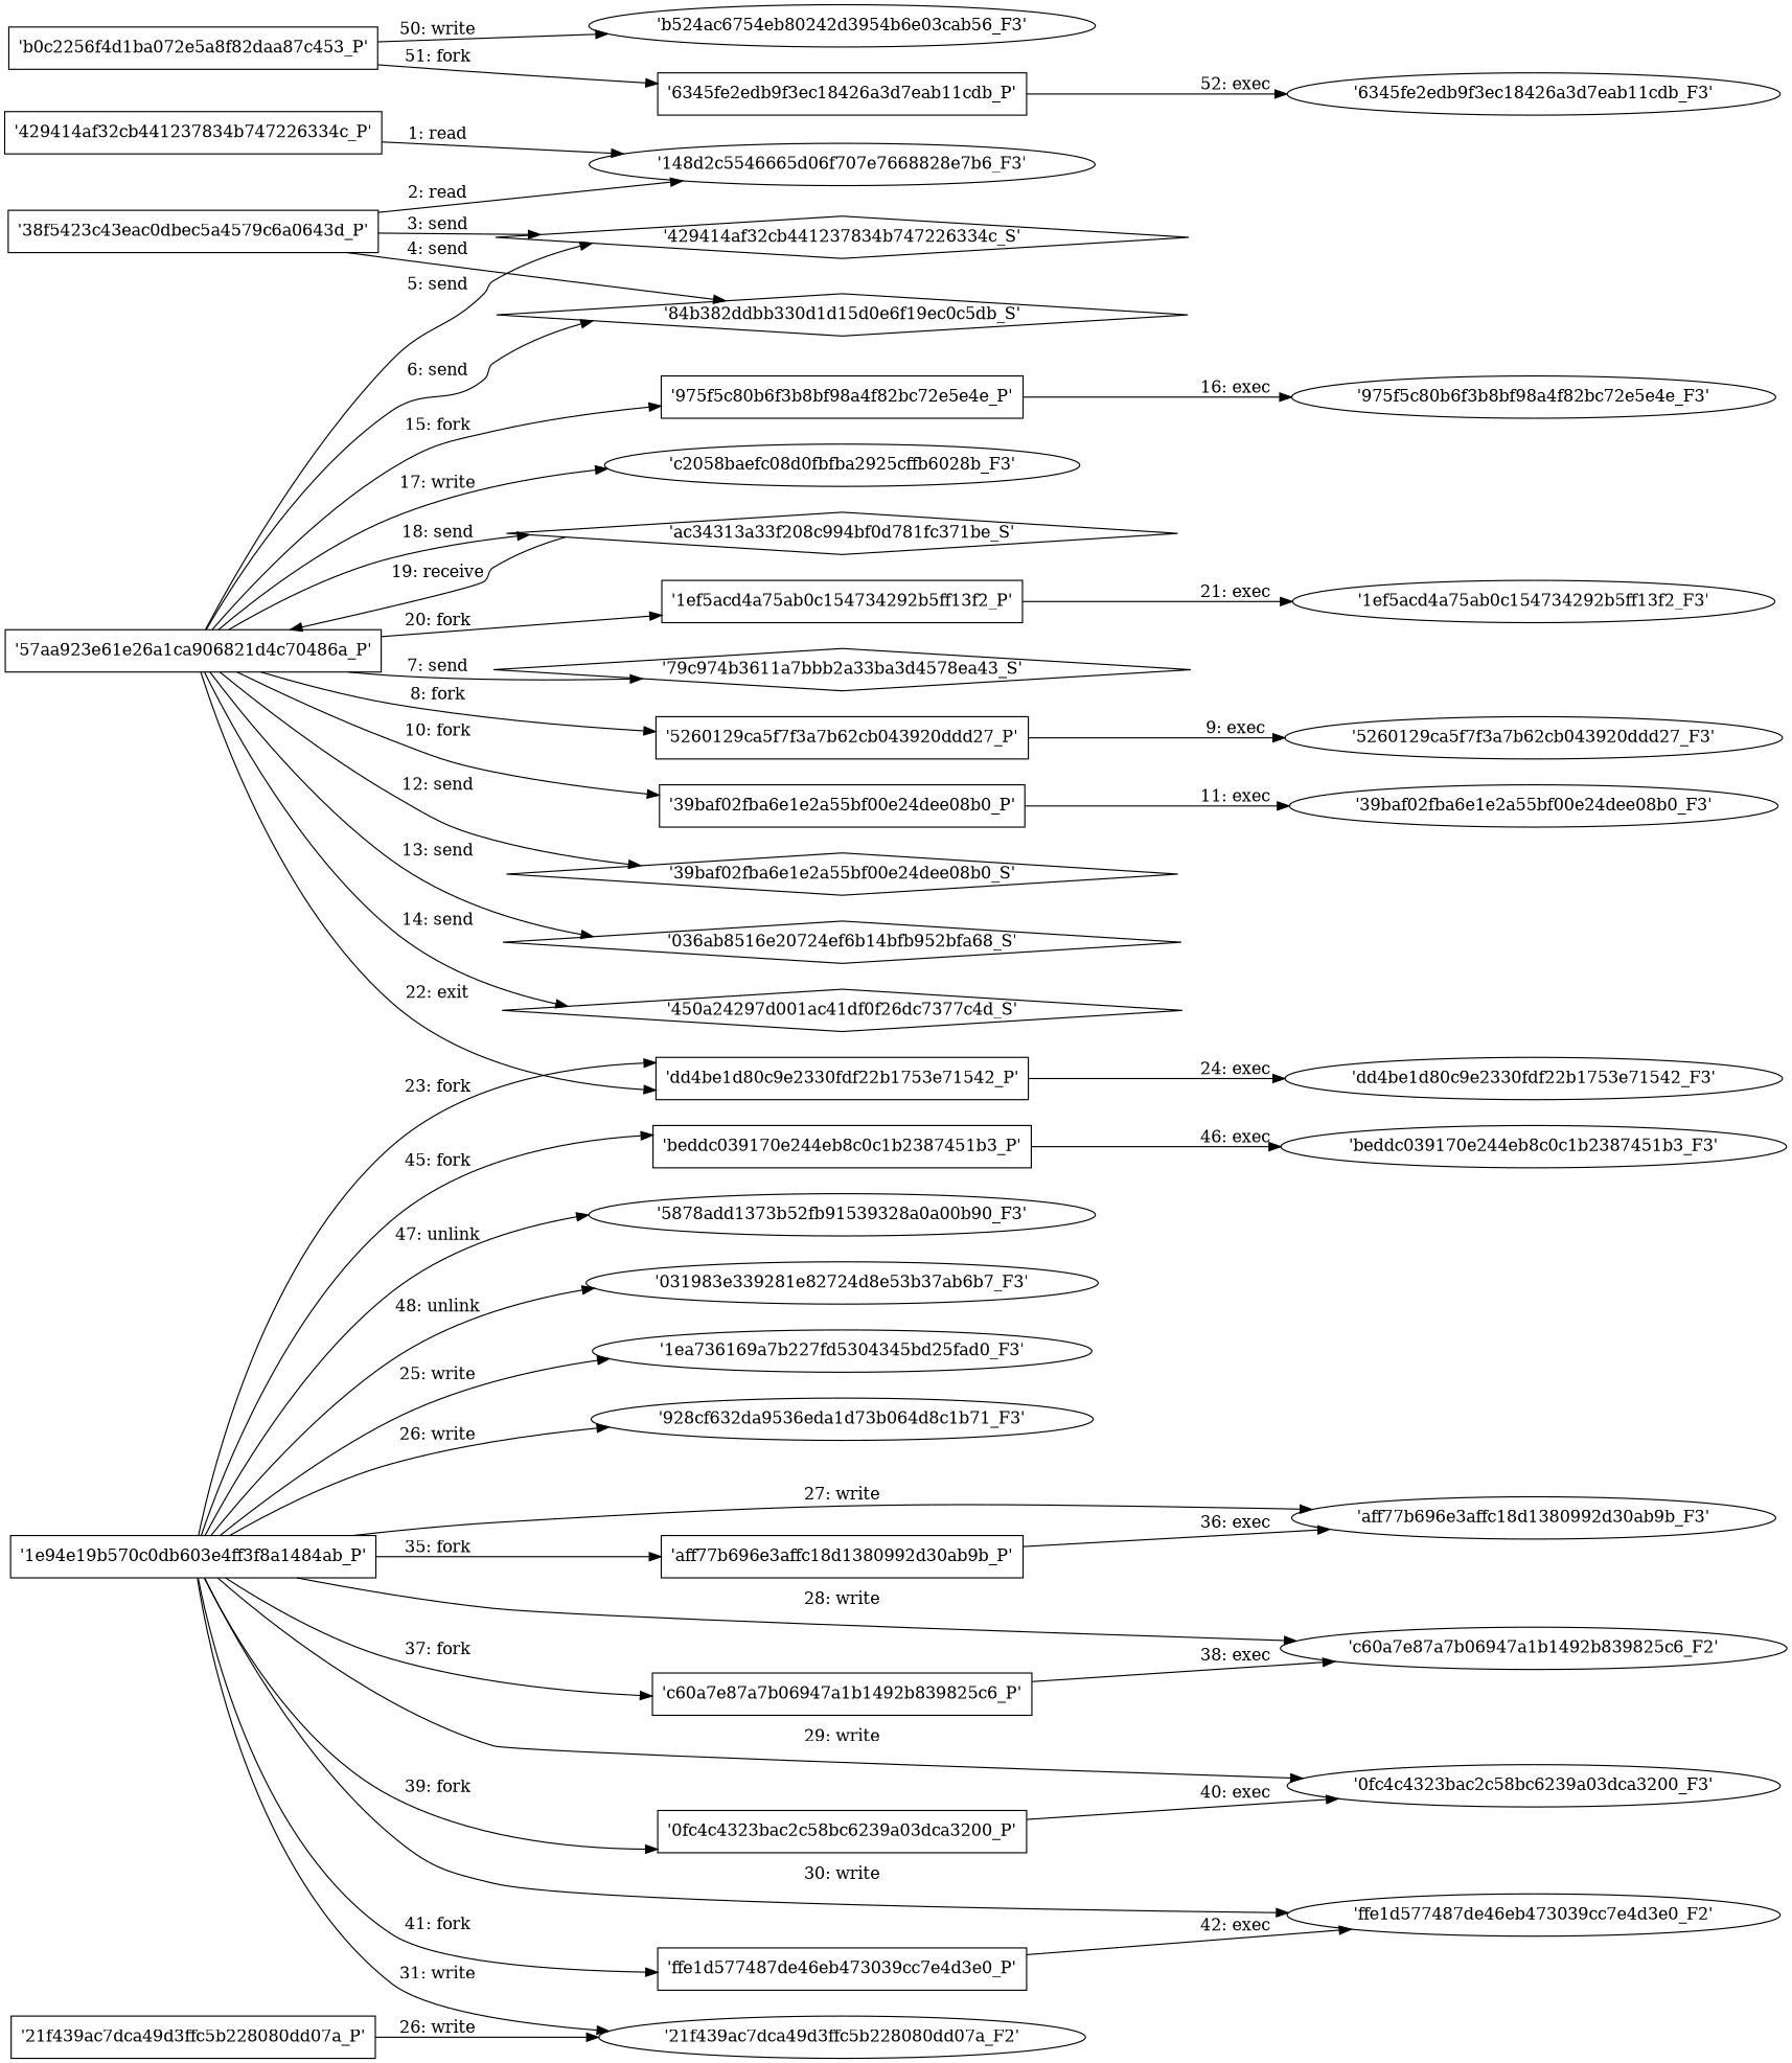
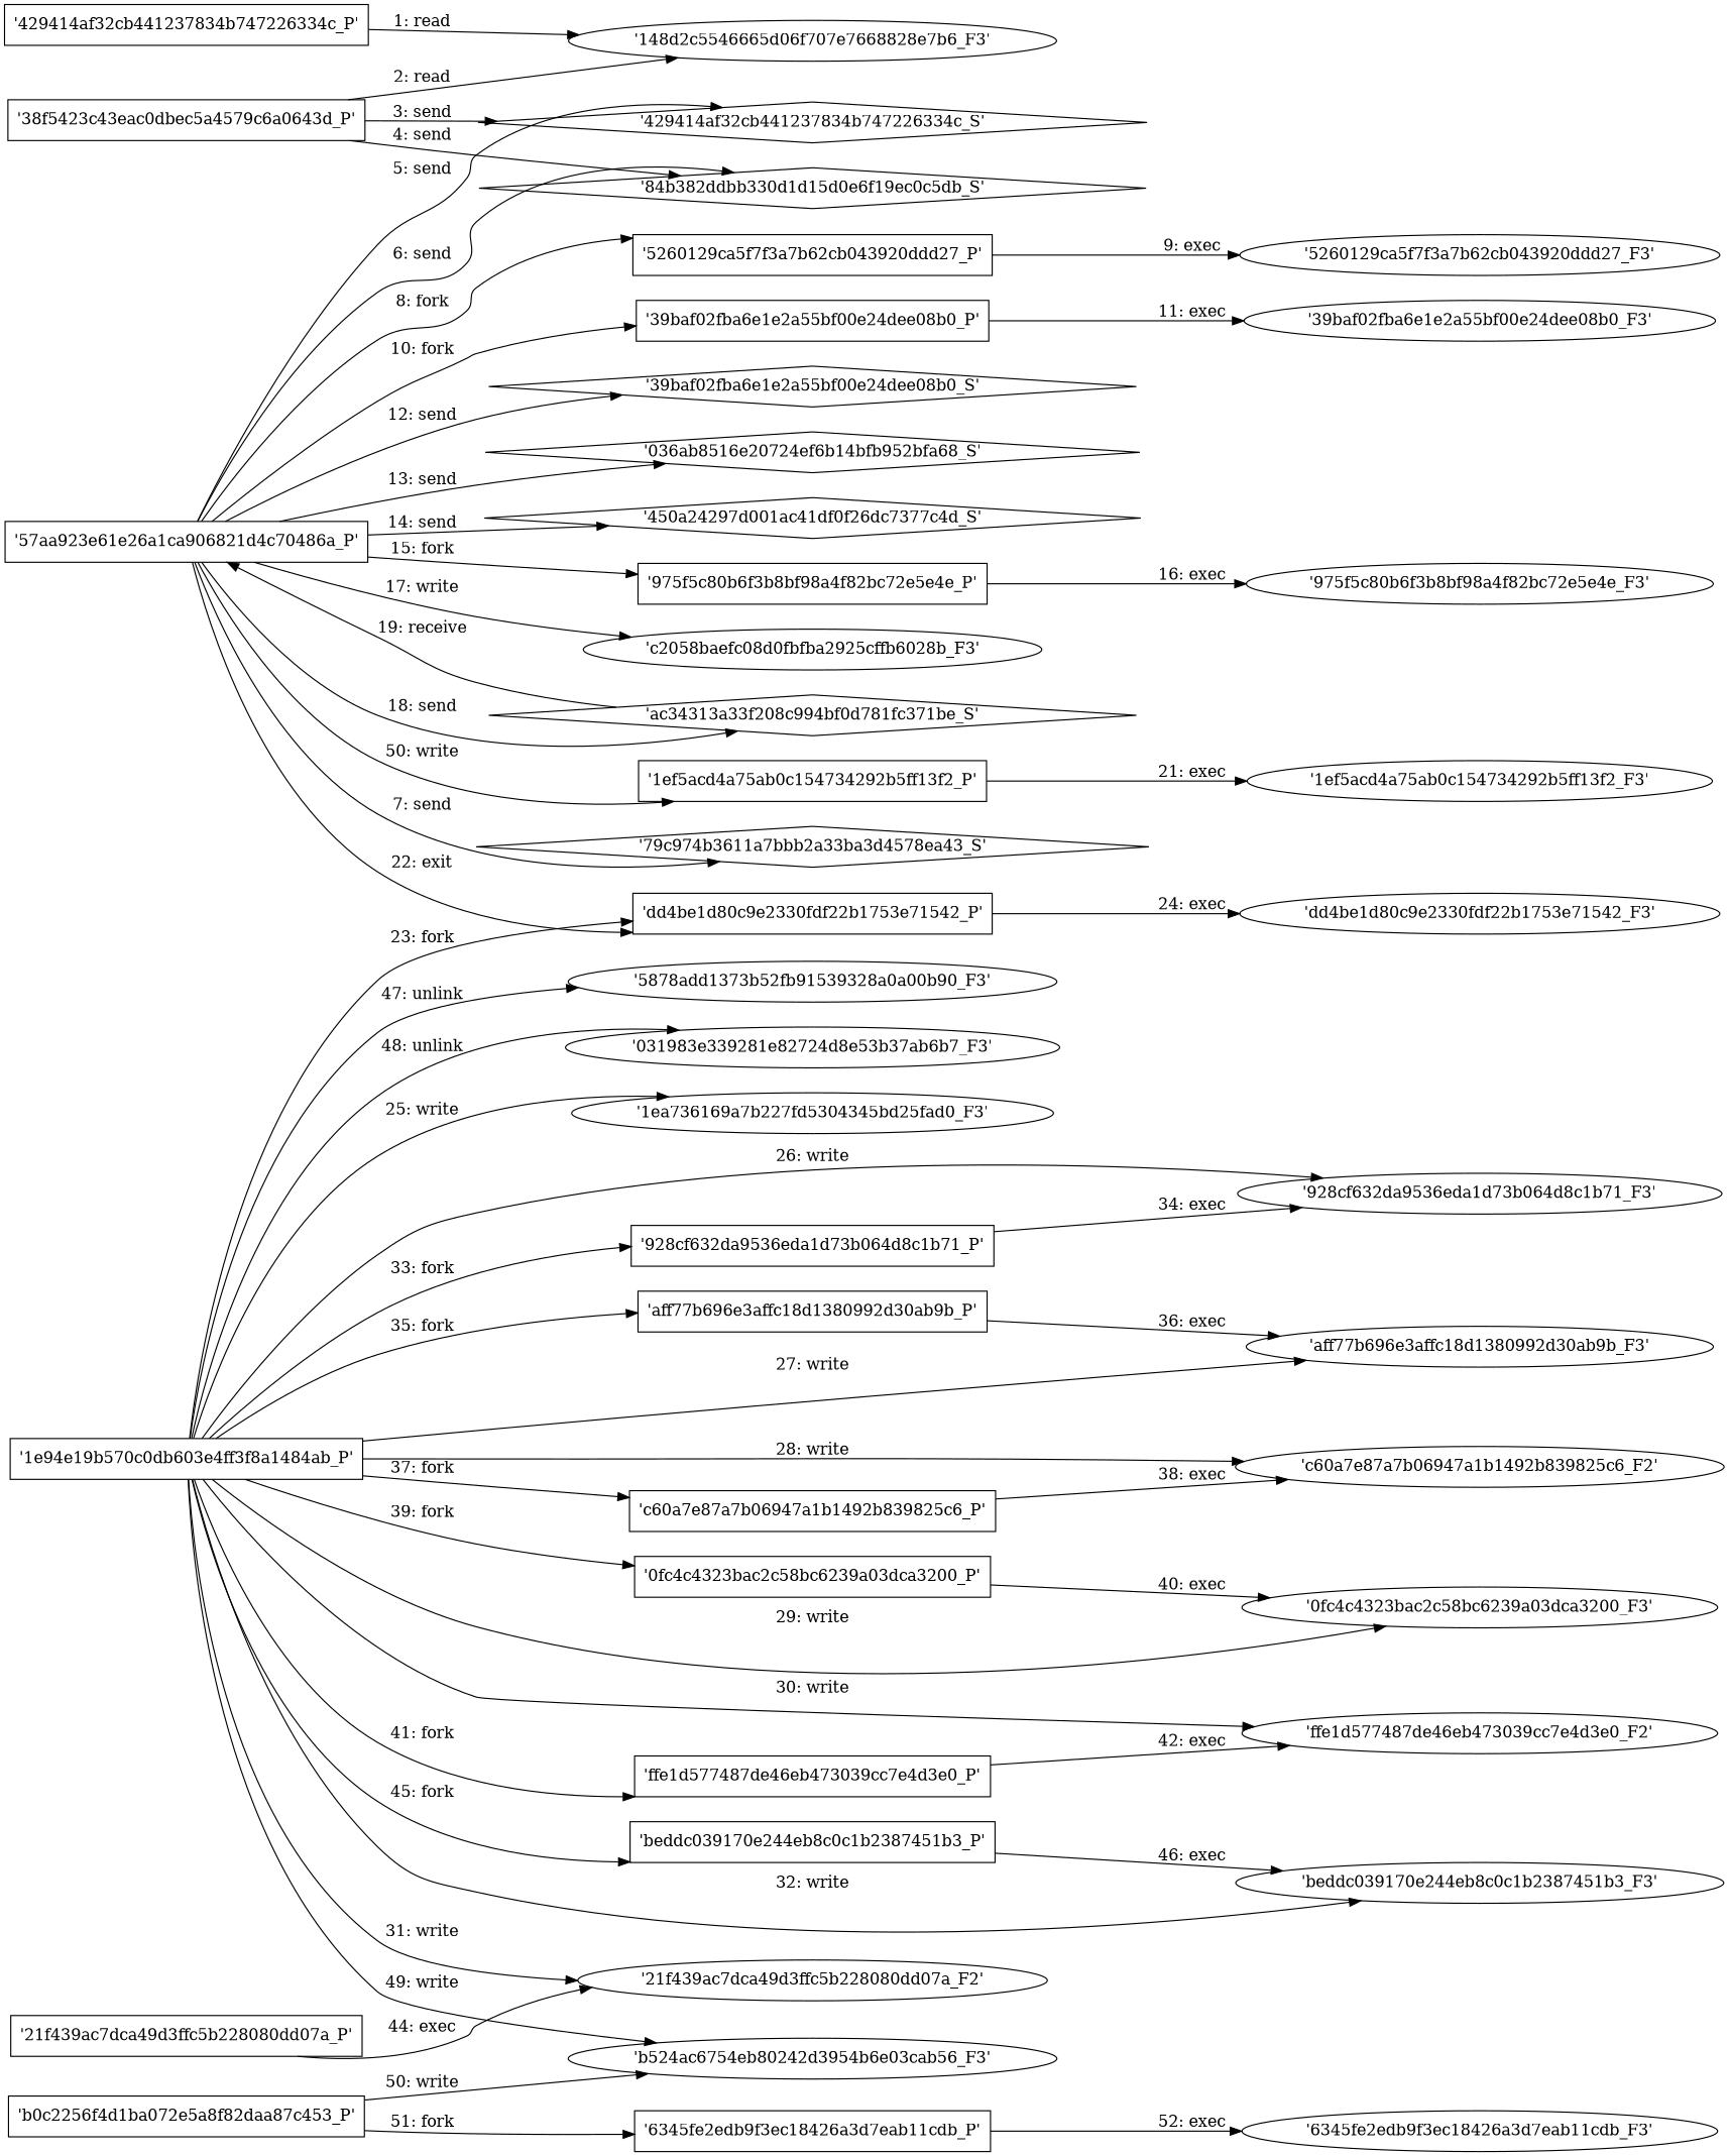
  digraph {
    engine=neato
    fixedsize=false
    fontname="DejaVu Serif"
    fontsize=10
    nodesep=0.3
    rankdir=LR
    ranksep=0
    splines=true
    node [fontname="DejaVu Serif" node_type=Process shape=ellipse]
    edge [fontname="DejaVu Serif"]
    "'148d2c5546665d06f707e7668828e7b6_F3'" [node_type=file]
    "'429414af32cb441237834b747226334c_P'" [shape=box]
    "'38f5423c43eac0dbec5a4579c6a0643d_P'" [shape=box]
    "'429414af32cb441237834b747226334c_S'" [node_type=Socket shape=diamond]
    "'84b382ddbb330d1d15d0e6f19ec0c5db_S'" [node_type=Socket shape=diamond]
    "'57aa923e61e26a1ca906821d4c70486a_P'" [shape=box]
    "'79c974b3611a7bbb2a33ba3d4578ea43_S'" [node_type=Socket shape=diamond]
    "'5260129ca5f7f3a7b62cb043920ddd27_P'" [shape=box]
    "'39baf02fba6e1e2a55bf00e24dee08b0_P'" [shape=box]
    "'39baf02fba6e1e2a55bf00e24dee08b0_S'" [node_type=Socket shape=diamond]
    "'036ab8516e20724ef6b14bfb952bfa68_S'" [node_type=Socket shape=diamond]
    "'450a24297d001ac41df0f26dc7377c4d_S'" [node_type=Socket shape=diamond]
    "'975f5c80b6f3b8bf98a4f82bc72e5e4e_P'" [shape=box]
    n14 [label="'c2058baefc08d0fbfba2925cffb6028b_F3'" node_type=file]
    "'ac34313a33f208c994bf0d781fc371be_S'" [node_type=Socket shape=diamond]
    "'1ef5acd4a75ab0c154734292b5ff13f2_P'" [shape=box]
    "'dd4be1d80c9e2330fdf22b1753e71542_P'" [shape=box]
    "'5260129ca5f7f3a7b62cb043920ddd27_F3'" [node_type=File]
    "'39baf02fba6e1e2a55bf00e24dee08b0_F3'" [node_type=File]
    "'975f5c80b6f3b8bf98a4f82bc72e5e4e_F3'" [node_type=File]
    "'1ef5acd4a75ab0c154734292b5ff13f2_F3'" [node_type=File]
    "'dd4be1d80c9e2330fdf22b1753e71542_F3'" [node_type=File]
    "'1e94e19b570c0db603e4ff3f8a1484ab_P'" [shape=box]
    "'1ea736169a7b227fd5304345bd25fad0_F3'" [node_type=file]
    "'928cf632da9536eda1d73b064d8c1b71_F3'" [node_type=File]
    "'aff77b696e3affc18d1380992d30ab9b_F3'" [node_type=File]
    "'c60a7e87a7b06947a1b1492b839825c6_F2'" [node_type=File]
    "'0fc4c4323bac2c58bc6239a03dca3200_F3'" [node_type=File]
    "'ffe1d577487de46eb473039cc7e4d3e0_F2'" [node_type=File]
    "'21f439ac7dca49d3ffc5b228080dd07a_F2'" [node_type=File]
    "'beddc039170e244eb8c0c1b2387451b3_F3'" [node_type=File]
+   "'928cf632da9536eda1d73b064d8c1b71_P'" [shape=box]
    "'aff77b696e3affc18d1380992d30ab9b_P'" [shape=box]
    "'c60a7e87a7b06947a1b1492b839825c6_P'" [shape=box]
    "'0fc4c4323bac2c58bc6239a03dca3200_P'" [shape=box]
    "'ffe1d577487de46eb473039cc7e4d3e0_P'" [shape=box]
    "'beddc039170e244eb8c0c1b2387451b3_P'" [shape=box]
    "'5878add1373b52fb91539328a0a00b90_F3'" [node_type=file]
    "'031983e339281e82724d8e53b37ab6b7_F3'" [node_type=file]
    "'b524ac6754eb80242d3954b6e03cab56_F3'" [node_type=file]
    "'21f439ac7dca49d3ffc5b228080dd07a_P'" [shape=box]
    "'b0c2256f4d1ba072e5a8f82daa87c453_P'" [shape=box]
    "'6345fe2edb9f3ec18426a3d7eab11cdb_P'" [shape=box]
    "'6345fe2edb9f3ec18426a3d7eab11cdb_F3'" [node_type=File]
    "'429414af32cb441237834b747226334c_P'" -> "'148d2c5546665d06f707e7668828e7b6_F3'" [label="1: read"]
    "'38f5423c43eac0dbec5a4579c6a0643d_P'" -> "'148d2c5546665d06f707e7668828e7b6_F3'" [label="2: read"]
    "'38f5423c43eac0dbec5a4579c6a0643d_P'" -> "'429414af32cb441237834b747226334c_S'" [label="3: send"]
    "'38f5423c43eac0dbec5a4579c6a0643d_P'" -> "'84b382ddbb330d1d15d0e6f19ec0c5db_S'" [label="4: send"]
    "'57aa923e61e26a1ca906821d4c70486a_P'" -> "'429414af32cb441237834b747226334c_S'" [label="5: send"]
    "'57aa923e61e26a1ca906821d4c70486a_P'" -> "'84b382ddbb330d1d15d0e6f19ec0c5db_S'" [label="6: send"]
    "'57aa923e61e26a1ca906821d4c70486a_P'" -> "'79c974b3611a7bbb2a33ba3d4578ea43_S'" [label="7: send"]
    "'57aa923e61e26a1ca906821d4c70486a_P'" -> "'5260129ca5f7f3a7b62cb043920ddd27_P'" [label="8: fork"]
    "'57aa923e61e26a1ca906821d4c70486a_P'" -> "'39baf02fba6e1e2a55bf00e24dee08b0_P'" [label="10: fork"]
    "'57aa923e61e26a1ca906821d4c70486a_P'" -> "'39baf02fba6e1e2a55bf00e24dee08b0_S'" [label="12: send"]
    "'57aa923e61e26a1ca906821d4c70486a_P'" -> "'036ab8516e20724ef6b14bfb952bfa68_S'" [label="13: send"]
    "'57aa923e61e26a1ca906821d4c70486a_P'" -> "'450a24297d001ac41df0f26dc7377c4d_S'" [label="14: send"]
    "'57aa923e61e26a1ca906821d4c70486a_P'" -> "'975f5c80b6f3b8bf98a4f82bc72e5e4e_P'" [label="15: fork"]
    "'57aa923e61e26a1ca906821d4c70486a_P'" -> n14 [label="17: write"]
    "'57aa923e61e26a1ca906821d4c70486a_P'" -> "'ac34313a33f208c994bf0d781fc371be_S'" [label="18: send"]
-   "'57aa923e61e26a1ca906821d4c70486a_P'" -> "'1ef5acd4a75ab0c154734292b5ff13f2_P'" [label="20: fork"]
+   "'57aa923e61e26a1ca906821d4c70486a_P'" -> "'1ef5acd4a75ab0c154734292b5ff13f2_P'" [label="50: write"]
    "'57aa923e61e26a1ca906821d4c70486a_P'" -> "'dd4be1d80c9e2330fdf22b1753e71542_P'" [label="22: exit"]
    "'5260129ca5f7f3a7b62cb043920ddd27_P'" -> "'5260129ca5f7f3a7b62cb043920ddd27_F3'" [label="9: exec"]
    "'39baf02fba6e1e2a55bf00e24dee08b0_P'" -> "'39baf02fba6e1e2a55bf00e24dee08b0_F3'" [label="11: exec"]
    "'975f5c80b6f3b8bf98a4f82bc72e5e4e_P'" -> "'975f5c80b6f3b8bf98a4f82bc72e5e4e_F3'" [label="16: exec"]
    "'ac34313a33f208c994bf0d781fc371be_S'" -> "'57aa923e61e26a1ca906821d4c70486a_P'" [label="19: receive"]
    "'1ef5acd4a75ab0c154734292b5ff13f2_P'" -> "'1ef5acd4a75ab0c154734292b5ff13f2_F3'" [label="21: exec"]
    "'dd4be1d80c9e2330fdf22b1753e71542_P'" -> "'dd4be1d80c9e2330fdf22b1753e71542_F3'" [label="24: exec"]
    "'1e94e19b570c0db603e4ff3f8a1484ab_P'" -> "'dd4be1d80c9e2330fdf22b1753e71542_P'" [label="23: fork"]
    "'1e94e19b570c0db603e4ff3f8a1484ab_P'" -> "'1ea736169a7b227fd5304345bd25fad0_F3'" [label="25: write"]
    "'1e94e19b570c0db603e4ff3f8a1484ab_P'" -> "'928cf632da9536eda1d73b064d8c1b71_F3'" [label="26: write"]
    "'1e94e19b570c0db603e4ff3f8a1484ab_P'" -> "'aff77b696e3affc18d1380992d30ab9b_F3'" [label="27: write"]
    "'1e94e19b570c0db603e4ff3f8a1484ab_P'" -> "'c60a7e87a7b06947a1b1492b839825c6_F2'" [label="28: write"]
    "'1e94e19b570c0db603e4ff3f8a1484ab_P'" -> "'0fc4c4323bac2c58bc6239a03dca3200_F3'" [label="29: write"]
    "'1e94e19b570c0db603e4ff3f8a1484ab_P'" -> "'ffe1d577487de46eb473039cc7e4d3e0_F2'" [label="30: write"]
    "'1e94e19b570c0db603e4ff3f8a1484ab_P'" -> "'21f439ac7dca49d3ffc5b228080dd07a_F2'" [label="31: write"]
+   "'1e94e19b570c0db603e4ff3f8a1484ab_P'" -> "'beddc039170e244eb8c0c1b2387451b3_F3'" [label="32: write"]
+   "'1e94e19b570c0db603e4ff3f8a1484ab_P'" -> "'928cf632da9536eda1d73b064d8c1b71_P'" [label="33: fork"]
    "'1e94e19b570c0db603e4ff3f8a1484ab_P'" -> "'aff77b696e3affc18d1380992d30ab9b_P'" [label="35: fork"]
    "'1e94e19b570c0db603e4ff3f8a1484ab_P'" -> "'c60a7e87a7b06947a1b1492b839825c6_P'" [label="37: fork"]
    "'1e94e19b570c0db603e4ff3f8a1484ab_P'" -> "'0fc4c4323bac2c58bc6239a03dca3200_P'" [label="39: fork"]
    "'1e94e19b570c0db603e4ff3f8a1484ab_P'" -> "'ffe1d577487de46eb473039cc7e4d3e0_P'" [label="41: fork"]
    "'1e94e19b570c0db603e4ff3f8a1484ab_P'" -> "'beddc039170e244eb8c0c1b2387451b3_P'" [label="45: fork"]
    "'1e94e19b570c0db603e4ff3f8a1484ab_P'" -> "'5878add1373b52fb91539328a0a00b90_F3'" [label="47: unlink"]
    "'1e94e19b570c0db603e4ff3f8a1484ab_P'" -> "'031983e339281e82724d8e53b37ab6b7_F3'" [label="48: unlink"]
+   "'1e94e19b570c0db603e4ff3f8a1484ab_P'" -> "'b524ac6754eb80242d3954b6e03cab56_F3'" [label="49: write"]
+   "'928cf632da9536eda1d73b064d8c1b71_P'" -> "'928cf632da9536eda1d73b064d8c1b71_F3'" [label="34: exec"]
    "'aff77b696e3affc18d1380992d30ab9b_P'" -> "'aff77b696e3affc18d1380992d30ab9b_F3'" [label="36: exec"]
    "'c60a7e87a7b06947a1b1492b839825c6_P'" -> "'c60a7e87a7b06947a1b1492b839825c6_F2'" [label="38: exec"]
    "'0fc4c4323bac2c58bc6239a03dca3200_P'" -> "'0fc4c4323bac2c58bc6239a03dca3200_F3'" [label="40: exec"]
    "'ffe1d577487de46eb473039cc7e4d3e0_P'" -> "'ffe1d577487de46eb473039cc7e4d3e0_F2'" [label="42: exec"]
    "'beddc039170e244eb8c0c1b2387451b3_P'" -> "'beddc039170e244eb8c0c1b2387451b3_F3'" [label="46: exec"]
-   "'21f439ac7dca49d3ffc5b228080dd07a_P'" -> "'21f439ac7dca49d3ffc5b228080dd07a_F2'" [label="26: write"]
+   "'21f439ac7dca49d3ffc5b228080dd07a_P'" -> "'21f439ac7dca49d3ffc5b228080dd07a_F2'" [label="44: exec"]
    "'b0c2256f4d1ba072e5a8f82daa87c453_P'" -> "'b524ac6754eb80242d3954b6e03cab56_F3'" [label="50: write"]
    "'b0c2256f4d1ba072e5a8f82daa87c453_P'" -> "'6345fe2edb9f3ec18426a3d7eab11cdb_P'" [label="51: fork"]
    "'6345fe2edb9f3ec18426a3d7eab11cdb_P'" -> "'6345fe2edb9f3ec18426a3d7eab11cdb_F3'" [label="52: exec"]
  }
